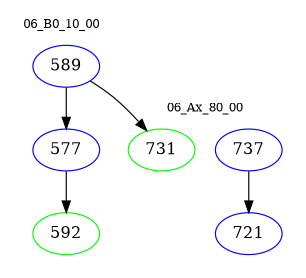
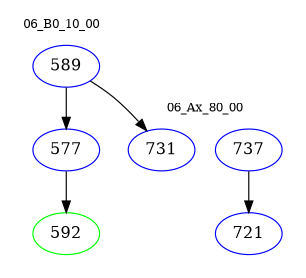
  digraph {
    node [color=blue]
    edge [color=black]
    n1 [label=737]
    n2 [label=721]
-   n3 [color=green label=731]
+   n3 [label=731]
    n4 [label=589]
    n5 [label=577]
    n6 [color=green label=592]
    subgraph cluster_1 {
      color=white
      fontsize=10
      label="06_Ax_80_00"
      n1
      n2
      n3
    }
    subgraph cluster_2 {
      color=white
      fontsize=10
      label="06_B0_10_00"
      n4
      n5
      n6
    }
    n1 -> n2
    n4 -> n3
    n4 -> n5
    n5 -> n6
  }
